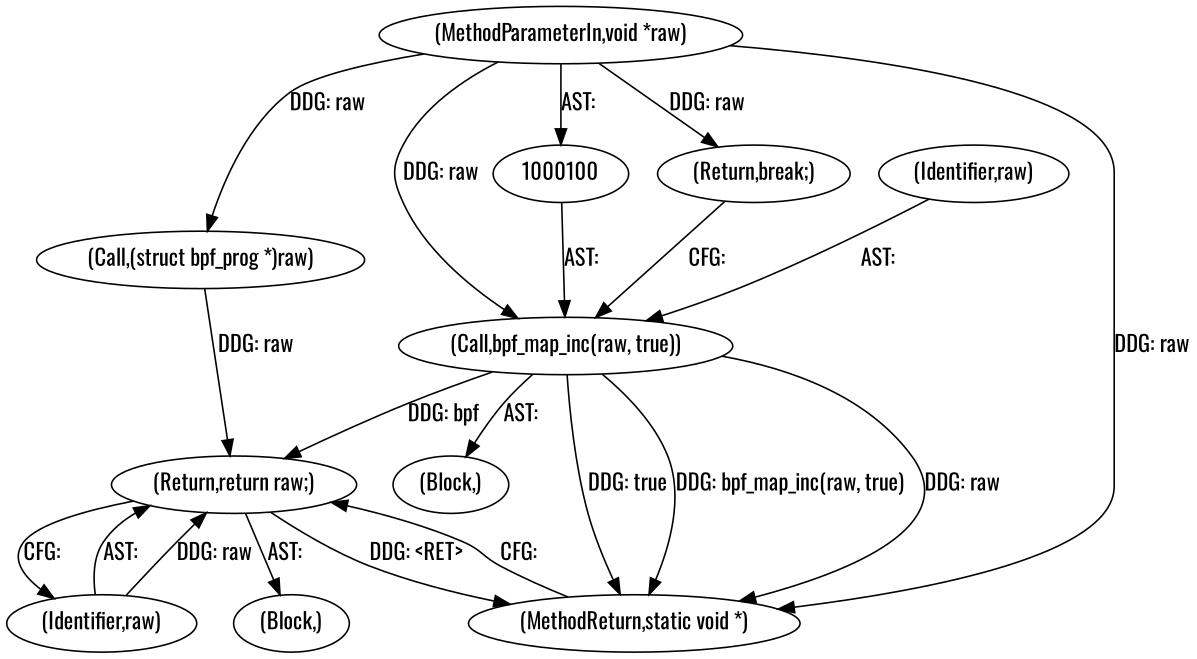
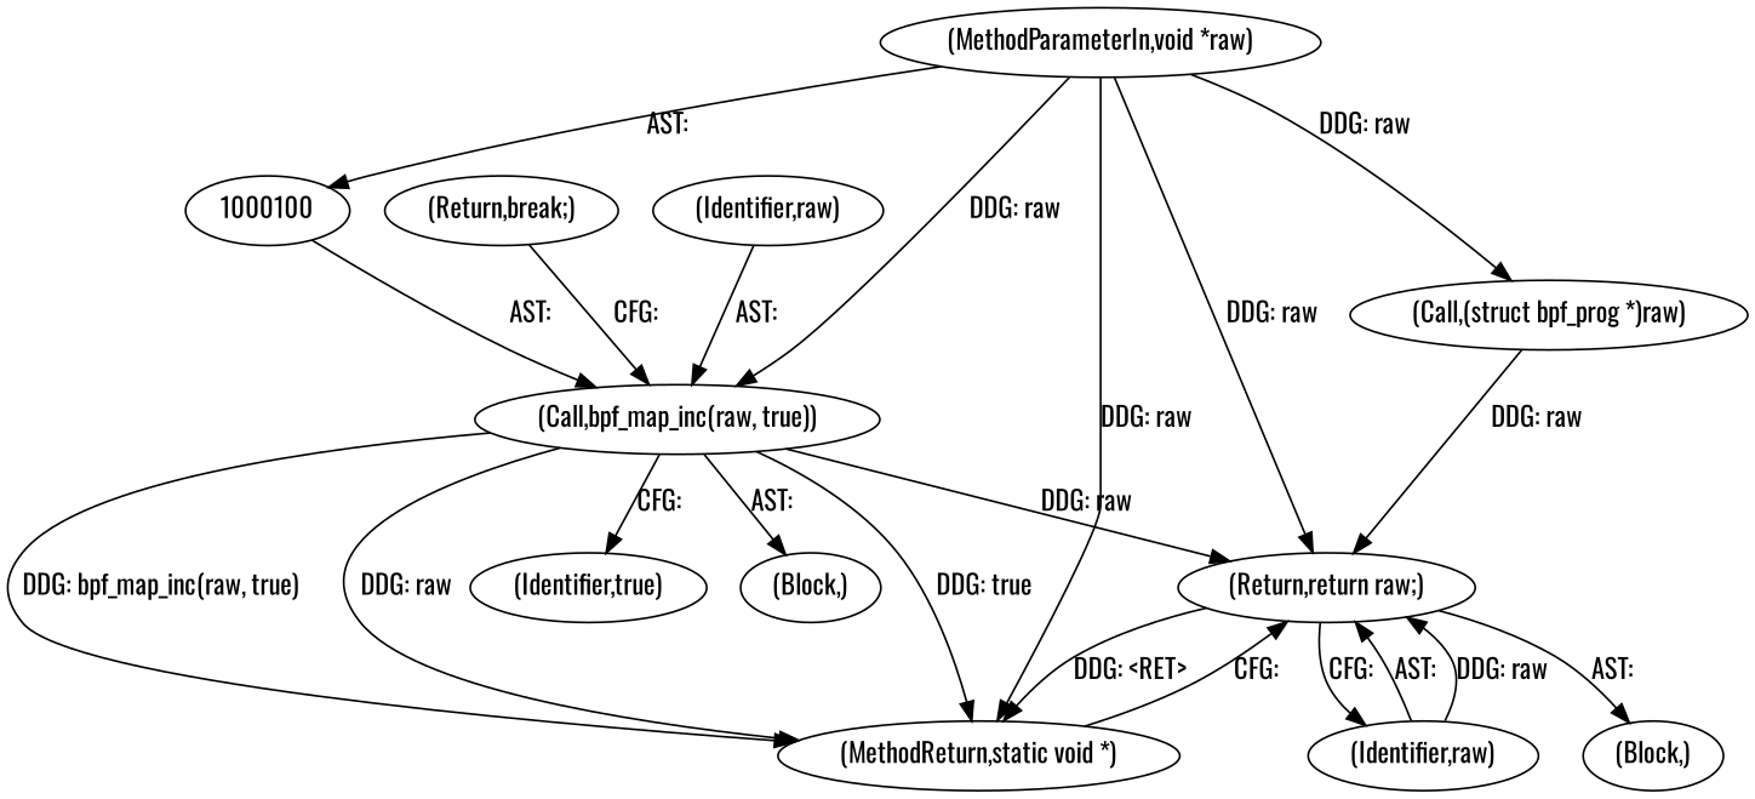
  digraph {
    fontname=Oswald
    node [fontname=Oswald]
    edge [fontname=Oswald]
    n1 [label="(Call,bpf_map_inc(raw, true))"]
    n2 [label="(Return,return raw;)"]
+   n3 [label="(Identifier,true)"]
    n4 [label="(Block,)"]
    n5 [label="(MethodReturn,static void *)"]
    n6 [label="(Block,)"]
    n7 [label="(Identifier,raw)"]
    n8 [label="(MethodParameterIn,void *raw)"]
    n9 [label="(Call,(struct bpf_prog *)raw)"]
    1000100
    n11 [label="(Return,break;)"]
    n12 [label="(Identifier,raw)"]
-   n1 -> n2 [label="DDG: bpf"]
+   n1 -> n2 [label="DDG: raw"]
+   n1 -> n3 [label="CFG: "]
    n1 -> n4 [label="AST: "]
    n1 -> n5 [label="DDG: true"]
    n1 -> n5 [label="DDG: bpf_map_inc(raw, true)"]
    n1 -> n5 [label="DDG: raw"]
    n2 -> n5 [label="DDG: <RET>"]
    n2 -> n6 [label="AST: "]
    n2 -> n7 [label="CFG: "]
    n5 -> n2 [label="CFG: "]
    n7 -> n2 [label="AST: "]
    n7 -> n2 [label="DDG: raw"]
    n8 -> n1 [label="DDG: raw"]
-   n8 -> n11 [label="DDG: raw"]
+   n8 -> n2 [label="DDG: raw"]
    n8 -> n5 [label="DDG: raw"]
    n8 -> n9 [label="DDG: raw"]
    n8 -> 1000100 [label="AST: "]
    n9 -> n2 [label="DDG: raw"]
    1000100 -> n1 [label="AST: "]
    n11 -> n1 [label="CFG: "]
    n12 -> n1 [label="AST: "]
  }
